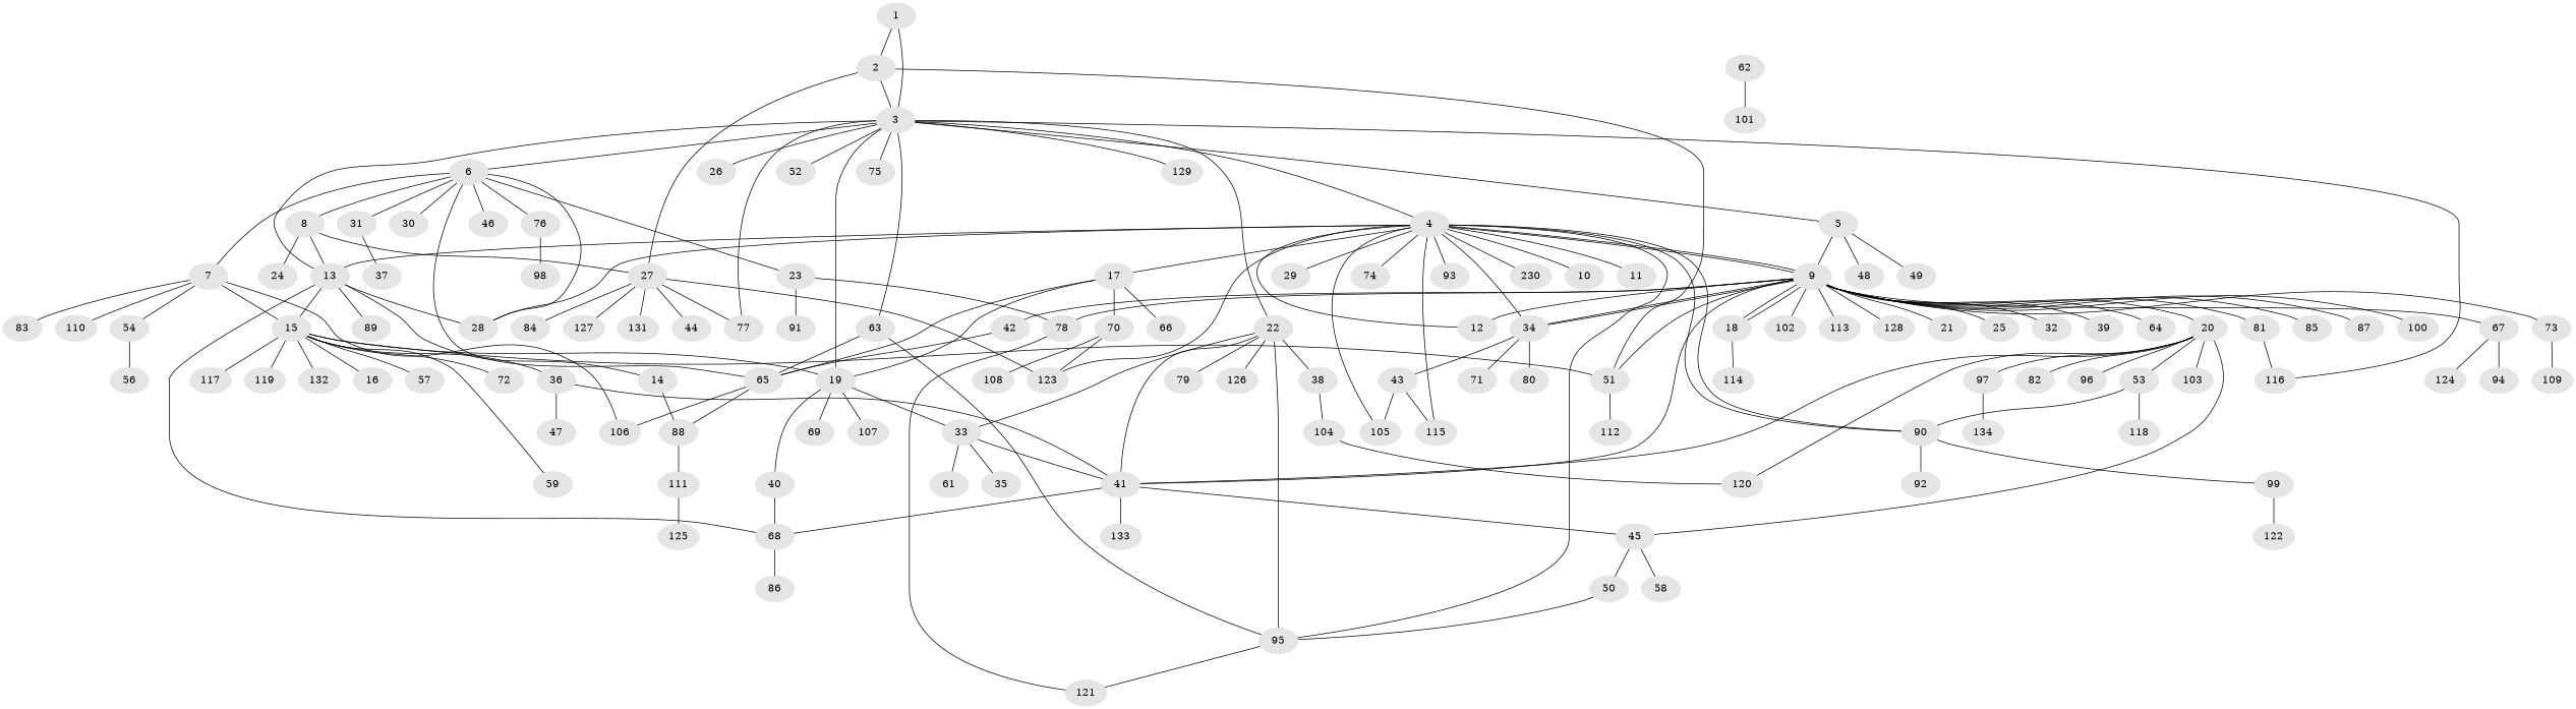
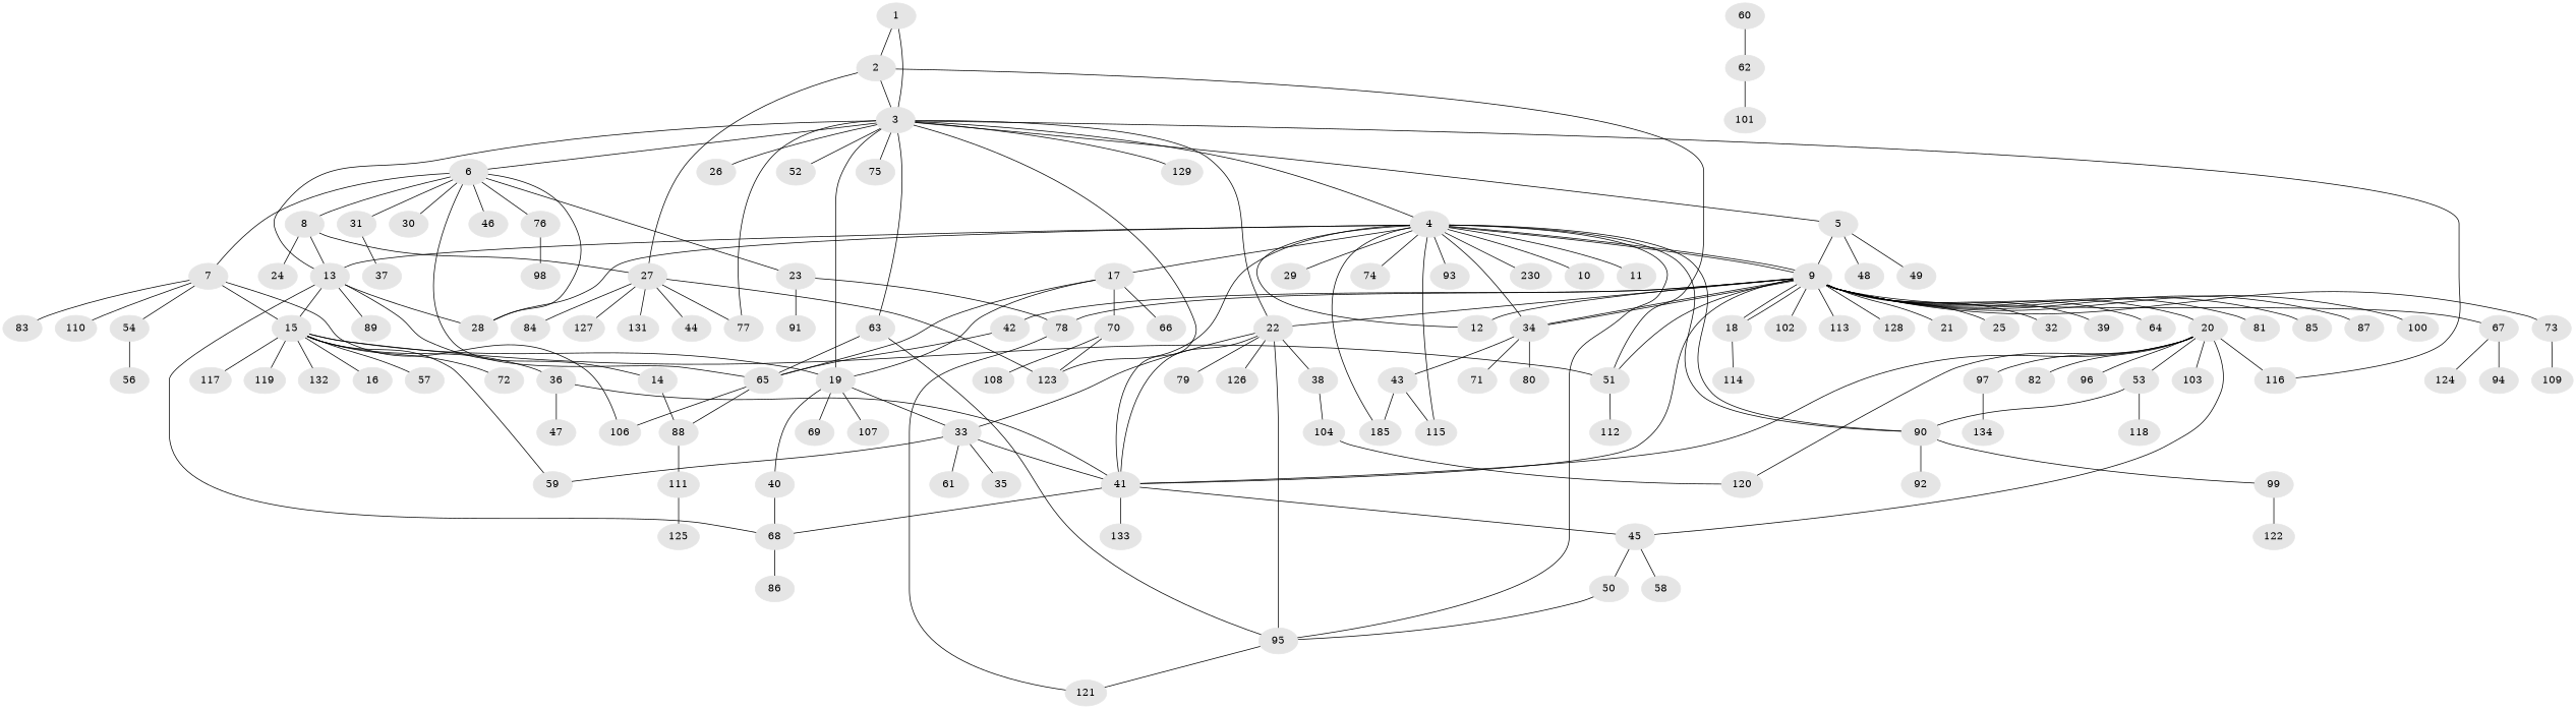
  graph {
    node [color=gray90 style=filled]
    1
    2
    3
    27
    51
    4
    5
    6
    13
    19
    22
    26
    41
    52
    63
    75
    77
    116
    129
    123
    44
    84
    127
    131
    112
    9
    10
    11
    12
    17
    28
    29
    34
    74
    90
    93
    95
-   105
+   105 [label=185]
    115
    n40 [label=230]
    48
    49
    7
    8
    23
    30
    31
    46
    65
    76
    15
    14
    68
    89
    33
    40
    69
    107
    38
    79
    126
    45
    133
    18
    20
    21
    25
    32
    39
    42
    64
    67
    73
    78
    81
    85
    87
    100
    102
    113
    128
    66
    70
    43
    71
    80
    92
    99
    121
    54
    83
    106
    110
    24
    91
    37
    88
    98
    16
    36
    57
    59
    72
    117
    119
    132
    56
    114
    53
    82
    96
    97
    103
    120
    94
    124
    109
    86
    111
    47
    108
    35
    61
    50
    58
    118
    134
    104
+   60
    62
    101
    125
    122
    1 -- 2
    1 -- 3
    2 -- 3
    2 -- 27
    2 -- 51
    3 -- 4
    3 -- 5
    3 -- 6
    3 -- 13
    3 -- 19
    3 -- 22
    3 -- 26
+   3 -- 41
    3 -- 52
    3 -- 63
    3 -- 75
    3 -- 77
    3 -- 116
    3 -- 129
    27 -- 77
    27 -- 123
    27 -- 44
    27 -- 84
    27 -- 127
    27 -- 131
    51 -- 112
    4 -- 13
    4 -- 123
    4 -- 9
    4 -- 9
    4 -- 10
    4 -- 11
    4 -- 12
    4 -- 17
    4 -- 28
    4 -- 29
    4 -- 34
    4 -- 74
    4 -- 90
    4 -- 90
    4 -- 93
    4 -- 95
    4 -- 105
    4 -- 115
    4 -- n40
    5 -- 9
    5 -- 48
    5 -- 49
    6 -- 28
    6 -- 7
    6 -- 8
    6 -- 23
    6 -- 30
    6 -- 31
    6 -- 46
    6 -- 65
    6 -- 76
    13 -- 28
    13 -- 15
    13 -- 14
    13 -- 68
    13 -- 89
    19 -- 33
    19 -- 40
    19 -- 69
    19 -- 107
    22 -- 41
    22 -- 95
    22 -- 33
    22 -- 38
    22 -- 79
    22 -- 126
    41 -- 68
    41 -- 45
    41 -- 133
    63 -- 95
    63 -- 65
    9 -- 51
+   9 -- 22
    9 -- 41
    9 -- 12
    9 -- 34
    9 -- 34
    9 -- 18
    9 -- 18
    9 -- 20
    9 -- 21
    9 -- 25
    9 -- 32
    9 -- 39
    9 -- 42
    9 -- 64
    9 -- 67
    9 -- 73
    9 -- 78
    9 -- 81
    9 -- 85
    9 -- 87
    9 -- 100
    9 -- 102
    9 -- 113
    9 -- 128
    17 -- 19
    17 -- 65
    17 -- 66
    17 -- 70
    34 -- 43
    34 -- 71
    34 -- 80
    90 -- 92
    90 -- 99
    95 -- 121
    7 -- 15
    7 -- 54
    7 -- 83
    7 -- 106
    7 -- 110
    8 -- 27
    8 -- 13
    8 -- 24
    23 -- 78
    23 -- 91
    31 -- 37
    65 -- 106
    65 -- 88
    76 -- 98
    15 -- 51
    15 -- 19
    15 -- 16
    15 -- 36
    15 -- 57
    15 -- 59
    15 -- 72
    15 -- 117
    15 -- 119
    15 -- 132
    14 -- 88
    68 -- 86
    33 -- 41
+   33 -- 59
    33 -- 35
    33 -- 61
    40 -- 68
    38 -- 104
    45 -- 50
    45 -- 58
    18 -- 114
    20 -- 41
-   81 -- 116
+   20 -- 116
    20 -- 45
    20 -- 53
    20 -- 82
    20 -- 96
    20 -- 97
    20 -- 103
    20 -- 120
    42 -- 65
    67 -- 94
    67 -- 124
    73 -- 109
    78 -- 121
    70 -- 123
    70 -- 108
    43 -- 105
    43 -- 115
    99 -- 122
    54 -- 56
    88 -- 111
    36 -- 41
    36 -- 47
    53 -- 90
    53 -- 118
    97 -- 134
    111 -- 125
    50 -- 95
    104 -- 120
+   60 -- 62
    62 -- 101
  }
